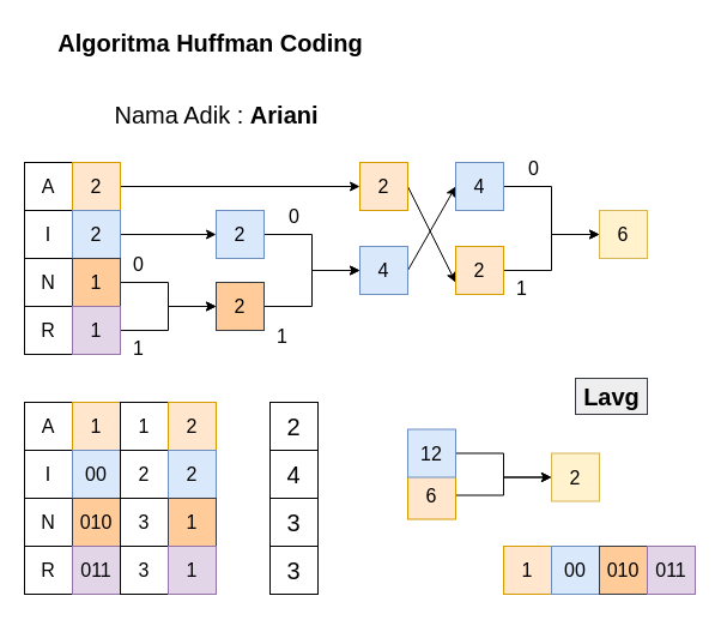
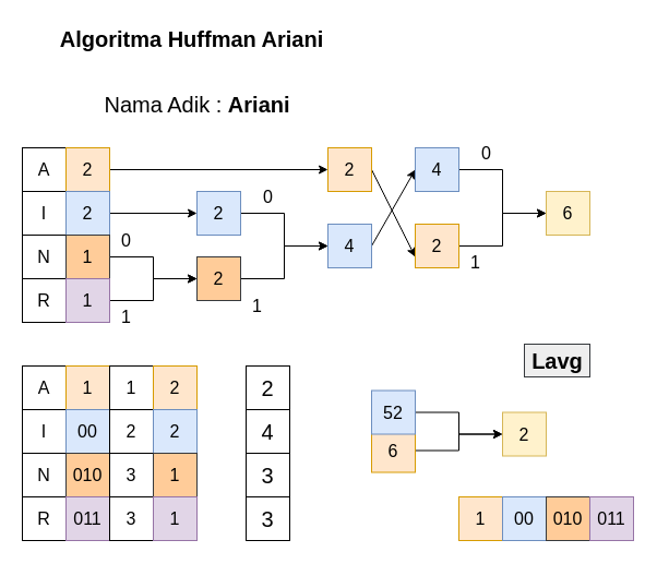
  <mxCell id="0" />
  <mxCell id="1" parent="0" />
- <mxCell id="2" value="Algoritma Huffman Coding" style="text;html=1;align=center;verticalAlign=middle;resizable=0;points=[];autosize=1;fontSize=20;fontStyle=1" vertex="1" parent="1"><mxGeometry x="40" y="20" width="270" height="30" as="geometry" /></mxCell>
+ <mxCell id="2" value="Algoritma Huffman Ariani" style="text;html=1;align=center;verticalAlign=middle;resizable=0;points=[];autosize=1;fontSize=20;fontStyle=1" vertex="1" parent="1"><mxGeometry x="40" y="20" width="270" height="30" as="geometry" /></mxCell>
  <mxCell id="3" value="Nama Adik : &lt;b&gt;Ariani&lt;/b&gt;" style="text;html=1;align=center;verticalAlign=middle;resizable=0;points=[];autosize=1;fontSize=20;" vertex="1" parent="1"><mxGeometry x="85" y="80" width="190" height="30" as="geometry" /></mxCell>
  <mxCell id="4" value="A" style="rounded=0;whiteSpace=wrap;html=1;fontSize=16;" vertex="1" parent="1"><mxGeometry x="20" y="135" width="40" height="40" as="geometry" /></mxCell>
  <mxCell id="5" value="I" style="rounded=0;whiteSpace=wrap;html=1;fontSize=16;" vertex="1" parent="1"><mxGeometry x="20" y="175" width="40" height="40" as="geometry" /></mxCell>
  <mxCell id="6" value="N" style="rounded=0;whiteSpace=wrap;html=1;fontSize=16;" vertex="1" parent="1"><mxGeometry x="20" y="215" width="40" height="40" as="geometry" /></mxCell>
  <mxCell id="7" value="R" style="rounded=0;whiteSpace=wrap;html=1;fontSize=16;" vertex="1" parent="1"><mxGeometry x="20" y="255" width="40" height="40" as="geometry" /></mxCell>
  <mxCell id="8" value="" style="edgeStyle=none;rounded=0;orthogonalLoop=1;jettySize=auto;html=1;fontSize=16;entryX=0;entryY=0.5;entryDx=0;entryDy=0;" edge="1" parent="1" source="9" target="23"><mxGeometry relative="1" as="geometry"><mxPoint x="180" y="155" as="targetPoint" /></mxGeometry></mxCell>
  <mxCell id="9" value="2" style="rounded=0;whiteSpace=wrap;html=1;fontSize=16;fillColor=#ffe6cc;strokeColor=#d79b00;" vertex="1" parent="1"><mxGeometry x="60" y="135" width="40" height="40" as="geometry" /></mxCell>
  <mxCell id="10" value="" style="edgeStyle=none;rounded=0;orthogonalLoop=1;jettySize=auto;html=1;fontSize=16;" edge="1" parent="1" source="11" target="19"><mxGeometry relative="1" as="geometry" /></mxCell>
  <mxCell id="11" value="2" style="rounded=0;whiteSpace=wrap;html=1;fontSize=16;fillColor=#dae8fc;strokeColor=#6c8ebf;" vertex="1" parent="1"><mxGeometry x="60" y="175" width="40" height="40" as="geometry" /></mxCell>
  <mxCell id="12" value="" style="edgeStyle=orthogonalEdgeStyle;rounded=0;orthogonalLoop=1;jettySize=auto;html=1;fontSize=16;" edge="1" parent="1" source="13" target="17"><mxGeometry relative="1" as="geometry" /></mxCell>
  <mxCell id="13" value="1" style="rounded=0;whiteSpace=wrap;html=1;fontSize=16;fillColor=#ffcc99;strokeColor=#36393d;" vertex="1" parent="1"><mxGeometry x="60" y="215" width="40" height="40" as="geometry" /></mxCell>
  <mxCell id="14" value="" style="edgeStyle=orthogonalEdgeStyle;rounded=0;orthogonalLoop=1;jettySize=auto;html=1;fontSize=16;" edge="1" parent="1" source="15" target="17"><mxGeometry relative="1" as="geometry" /></mxCell>
  <mxCell id="15" value="1" style="rounded=0;whiteSpace=wrap;html=1;fontSize=16;fillColor=#e1d5e7;strokeColor=#9673a6;" vertex="1" parent="1"><mxGeometry x="60" y="255" width="40" height="40" as="geometry" /></mxCell>
  <mxCell id="16" value="" style="edgeStyle=orthogonalEdgeStyle;rounded=0;orthogonalLoop=1;jettySize=auto;html=1;fontSize=16;" edge="1" parent="1" source="17" target="21"><mxGeometry relative="1" as="geometry" /></mxCell>
  <mxCell id="17" value="2" style="rounded=0;whiteSpace=wrap;html=1;fontSize=16;fillColor=#ffcc99;strokeColor=#36393d;" vertex="1" parent="1"><mxGeometry x="180" y="235" width="40" height="40" as="geometry" /></mxCell>
  <mxCell id="18" value="" style="edgeStyle=orthogonalEdgeStyle;rounded=0;orthogonalLoop=1;jettySize=auto;html=1;fontSize=16;" edge="1" parent="1" source="19" target="21"><mxGeometry relative="1" as="geometry" /></mxCell>
  <mxCell id="19" value="2" style="rounded=0;whiteSpace=wrap;html=1;fontSize=16;fillColor=#dae8fc;strokeColor=#6c8ebf;" vertex="1" parent="1"><mxGeometry x="180" y="175" width="40" height="40" as="geometry" /></mxCell>
  <mxCell id="20" value="" style="edgeStyle=none;rounded=0;orthogonalLoop=1;jettySize=auto;html=1;fontSize=16;entryX=0;entryY=0.5;entryDx=0;entryDy=0;exitX=1;exitY=0.5;exitDx=0;exitDy=0;" edge="1" parent="1" source="21" target="27"><mxGeometry relative="1" as="geometry" /></mxCell>
  <mxCell id="21" value="4" style="rounded=0;whiteSpace=wrap;html=1;fontSize=16;fillColor=#dae8fc;strokeColor=#6c8ebf;" vertex="1" parent="1"><mxGeometry x="300" y="205" width="40" height="40" as="geometry" /></mxCell>
  <mxCell id="22" value="" style="edgeStyle=none;rounded=0;orthogonalLoop=1;jettySize=auto;html=1;fontSize=16;entryX=0;entryY=0.75;entryDx=0;entryDy=0;exitX=1;exitY=0.5;exitDx=0;exitDy=0;" edge="1" parent="1" source="23" target="25"><mxGeometry relative="1" as="geometry" /></mxCell>
  <mxCell id="23" value="2" style="rounded=0;whiteSpace=wrap;html=1;fontSize=16;fillColor=#ffe6cc;strokeColor=#d79b00;" vertex="1" parent="1"><mxGeometry x="300" y="135" width="40" height="40" as="geometry" /></mxCell>
  <mxCell id="24" value="" style="edgeStyle=orthogonalEdgeStyle;rounded=0;orthogonalLoop=1;jettySize=auto;html=1;fontSize=16;" edge="1" parent="1" source="25" target="28"><mxGeometry relative="1" as="geometry" /></mxCell>
  <mxCell id="25" value="2" style="rounded=0;whiteSpace=wrap;html=1;fontSize=16;fillColor=#ffe6cc;strokeColor=#d79b00;" vertex="1" parent="1"><mxGeometry x="380" y="205" width="40" height="40" as="geometry" /></mxCell>
  <mxCell id="26" value="" style="edgeStyle=orthogonalEdgeStyle;rounded=0;orthogonalLoop=1;jettySize=auto;html=1;fontSize=16;" edge="1" parent="1" source="27" target="28"><mxGeometry relative="1" as="geometry" /></mxCell>
  <mxCell id="27" value="4" style="rounded=0;whiteSpace=wrap;html=1;fontSize=16;fillColor=#dae8fc;strokeColor=#6c8ebf;" vertex="1" parent="1"><mxGeometry x="380" y="135" width="40" height="40" as="geometry" /></mxCell>
  <mxCell id="28" value="6" style="rounded=0;whiteSpace=wrap;html=1;fontSize=16;fillColor=#fff2cc;strokeColor=#d6b656;" vertex="1" parent="1"><mxGeometry x="500" y="175" width="40" height="40" as="geometry" /></mxCell>
  <mxCell id="29" value="A" style="rounded=0;whiteSpace=wrap;html=1;fontSize=16;" vertex="1" parent="1"><mxGeometry x="20" y="335" width="40" height="40" as="geometry" /></mxCell>
  <mxCell id="30" value="I" style="rounded=0;whiteSpace=wrap;html=1;fontSize=16;" vertex="1" parent="1"><mxGeometry x="20" y="375" width="40" height="40" as="geometry" /></mxCell>
  <mxCell id="31" value="N" style="rounded=0;whiteSpace=wrap;html=1;fontSize=16;" vertex="1" parent="1"><mxGeometry x="20" y="415" width="40" height="40" as="geometry" /></mxCell>
  <mxCell id="32" value="R" style="rounded=0;whiteSpace=wrap;html=1;fontSize=16;" vertex="1" parent="1"><mxGeometry x="20" y="455" width="40" height="40" as="geometry" /></mxCell>
  <mxCell id="33" value="1" style="rounded=0;whiteSpace=wrap;html=1;fontSize=16;fillColor=#ffe6cc;strokeColor=#d79b00;" vertex="1" parent="1"><mxGeometry x="60" y="335" width="40" height="40" as="geometry" /></mxCell>
  <mxCell id="34" value="00" style="rounded=0;whiteSpace=wrap;html=1;fontSize=16;fillColor=#dae8fc;strokeColor=#6c8ebf;" vertex="1" parent="1"><mxGeometry x="60" y="375" width="40" height="40" as="geometry" /></mxCell>
  <mxCell id="35" value="010" style="rounded=0;whiteSpace=wrap;html=1;fontSize=16;fillColor=#ffcc99;strokeColor=#36393d;" vertex="1" parent="1"><mxGeometry x="60" y="415" width="40" height="40" as="geometry" /></mxCell>
  <mxCell id="36" value="011" style="rounded=0;whiteSpace=wrap;html=1;fontSize=16;fillColor=#e1d5e7;strokeColor=#9673a6;" vertex="1" parent="1"><mxGeometry x="60" y="455" width="40" height="40" as="geometry" /></mxCell>
  <mxCell id="37" value="1" style="text;html=1;align=center;verticalAlign=middle;resizable=0;points=[];autosize=1;fontSize=16;" vertex="1" parent="1"><mxGeometry x="105" y="280" width="20" height="20" as="geometry" /></mxCell>
  <mxCell id="38" value="1" style="text;html=1;align=center;verticalAlign=middle;resizable=0;points=[];autosize=1;fontSize=16;" vertex="1" parent="1"><mxGeometry x="225" y="270" width="20" height="20" as="geometry" /></mxCell>
  <mxCell id="39" value="1" style="text;html=1;align=center;verticalAlign=middle;resizable=0;points=[];autosize=1;fontSize=16;" vertex="1" parent="1"><mxGeometry x="425" y="230" width="20" height="20" as="geometry" /></mxCell>
  <mxCell id="40" value="0" style="text;html=1;align=center;verticalAlign=middle;resizable=0;points=[];autosize=1;fontSize=16;" vertex="1" parent="1"><mxGeometry x="435" y="130" width="20" height="20" as="geometry" /></mxCell>
  <mxCell id="41" value="0" style="text;html=1;align=center;verticalAlign=middle;resizable=0;points=[];autosize=1;fontSize=16;" vertex="1" parent="1"><mxGeometry x="235" y="170" width="20" height="20" as="geometry" /></mxCell>
  <mxCell id="42" value="0" style="text;html=1;align=center;verticalAlign=middle;resizable=0;points=[];autosize=1;fontSize=16;" vertex="1" parent="1"><mxGeometry x="105" y="210" width="20" height="20" as="geometry" /></mxCell>
  <mxCell id="43" value="1" style="rounded=0;whiteSpace=wrap;html=1;fontSize=16;" vertex="1" parent="1"><mxGeometry x="100" y="335" width="40" height="40" as="geometry" /></mxCell>
  <mxCell id="44" value="2" style="rounded=0;whiteSpace=wrap;html=1;fontSize=16;" vertex="1" parent="1"><mxGeometry x="100" y="375" width="40" height="40" as="geometry" /></mxCell>
  <mxCell id="45" value="3" style="rounded=0;whiteSpace=wrap;html=1;fontSize=16;" vertex="1" parent="1"><mxGeometry x="100" y="415" width="40" height="40" as="geometry" /></mxCell>
  <mxCell id="46" value="3" style="rounded=0;whiteSpace=wrap;html=1;fontSize=16;" vertex="1" parent="1"><mxGeometry x="100" y="455" width="40" height="40" as="geometry" /></mxCell>
  <mxCell id="47" value="2" style="rounded=0;whiteSpace=wrap;html=1;fontSize=16;fillColor=#ffe6cc;strokeColor=#d79b00;" vertex="1" parent="1"><mxGeometry x="140" y="335" width="40" height="40" as="geometry" /></mxCell>
  <mxCell id="48" value="2" style="rounded=0;whiteSpace=wrap;html=1;fontSize=16;fillColor=#dae8fc;strokeColor=#6c8ebf;" vertex="1" parent="1"><mxGeometry x="140" y="375" width="40" height="40" as="geometry" /></mxCell>
  <mxCell id="49" value="1" style="rounded=0;whiteSpace=wrap;html=1;fontSize=16;fillColor=#ffcc99;strokeColor=#36393d;" vertex="1" parent="1"><mxGeometry x="140" y="415" width="40" height="40" as="geometry" /></mxCell>
  <mxCell id="50" value="1" style="rounded=0;whiteSpace=wrap;html=1;fontSize=16;fillColor=#e1d5e7;strokeColor=#9673a6;" vertex="1" parent="1"><mxGeometry x="140" y="455" width="40" height="40" as="geometry" /></mxCell>
  <mxCell id="51" value="2" style="rounded=0;whiteSpace=wrap;html=1;fontSize=20;" vertex="1" parent="1"><mxGeometry x="225" y="335" width="40" height="40" as="geometry" /></mxCell>
  <mxCell id="52" value="4" style="rounded=0;whiteSpace=wrap;html=1;fontSize=20;" vertex="1" parent="1"><mxGeometry x="225" y="375" width="40" height="40" as="geometry" /></mxCell>
  <mxCell id="53" value="3" style="rounded=0;whiteSpace=wrap;html=1;fontSize=20;" vertex="1" parent="1"><mxGeometry x="225" y="415" width="40" height="40" as="geometry" /></mxCell>
  <mxCell id="54" value="3" style="rounded=0;whiteSpace=wrap;html=1;fontSize=20;" vertex="1" parent="1"><mxGeometry x="225" y="455" width="40" height="40" as="geometry" /></mxCell>
  <mxCell id="55" value="" style="edgeStyle=orthogonalEdgeStyle;rounded=0;orthogonalLoop=1;jettySize=auto;html=1;fontSize=16;" edge="1" source="56" target="59" parent="1"><mxGeometry relative="1" as="geometry" /></mxCell>
  <mxCell id="56" value="6" style="rounded=0;whiteSpace=wrap;html=1;fontSize=16;fillColor=#ffe6cc;strokeColor=#d79b00;" vertex="1" parent="1"><mxGeometry x="340" y="392.5" width="40" height="40" as="geometry" /></mxCell>
  <mxCell id="57" value="" style="edgeStyle=orthogonalEdgeStyle;rounded=0;orthogonalLoop=1;jettySize=auto;html=1;fontSize=16;" edge="1" source="58" target="59" parent="1"><mxGeometry relative="1" as="geometry" /></mxCell>
- <mxCell id="58" value="12" style="rounded=0;whiteSpace=wrap;html=1;fontSize=16;fillColor=#dae8fc;strokeColor=#6c8ebf;" vertex="1" parent="1"><mxGeometry x="340" y="357.5" width="40" height="40" as="geometry" /></mxCell>
+ <mxCell id="58" value="52" style="rounded=0;whiteSpace=wrap;html=1;fontSize=16;fillColor=#dae8fc;strokeColor=#6c8ebf;" vertex="1" parent="1"><mxGeometry x="340" y="357.5" width="40" height="40" as="geometry" /></mxCell>
  <mxCell id="59" value="2" style="rounded=0;whiteSpace=wrap;html=1;fontSize=16;fillColor=#fff2cc;strokeColor=#d6b656;" vertex="1" parent="1"><mxGeometry x="460" y="377.5" width="40" height="40" as="geometry" /></mxCell>
  <mxCell id="60" value="Lavg" style="text;html=1;align=center;verticalAlign=middle;resizable=0;points=[];autosize=1;fontSize=20;fillColor=#eeeeee;strokeColor=#36393d;fontStyle=1" vertex="1" parent="1"><mxGeometry x="480" y="315" width="60" height="30" as="geometry" /></mxCell>
  <mxCell id="61" value="1" style="rounded=0;whiteSpace=wrap;html=1;fontSize=16;fillColor=#ffe6cc;strokeColor=#d79b00;" vertex="1" parent="1"><mxGeometry x="420" y="455" width="40" height="40" as="geometry" /></mxCell>
  <mxCell id="62" value="00" style="rounded=0;whiteSpace=wrap;html=1;fontSize=16;fillColor=#dae8fc;strokeColor=#6c8ebf;" vertex="1" parent="1"><mxGeometry x="460" y="455" width="40" height="40" as="geometry" /></mxCell>
  <mxCell id="63" value="010" style="rounded=0;whiteSpace=wrap;html=1;fontSize=16;fillColor=#ffcc99;strokeColor=#36393d;" vertex="1" parent="1"><mxGeometry x="500" y="455" width="40" height="40" as="geometry" /></mxCell>
  <mxCell id="64" value="011" style="rounded=0;whiteSpace=wrap;html=1;fontSize=16;fillColor=#e1d5e7;strokeColor=#9673a6;" vertex="1" parent="1"><mxGeometry x="540" y="455" width="40" height="40" as="geometry" /></mxCell>
